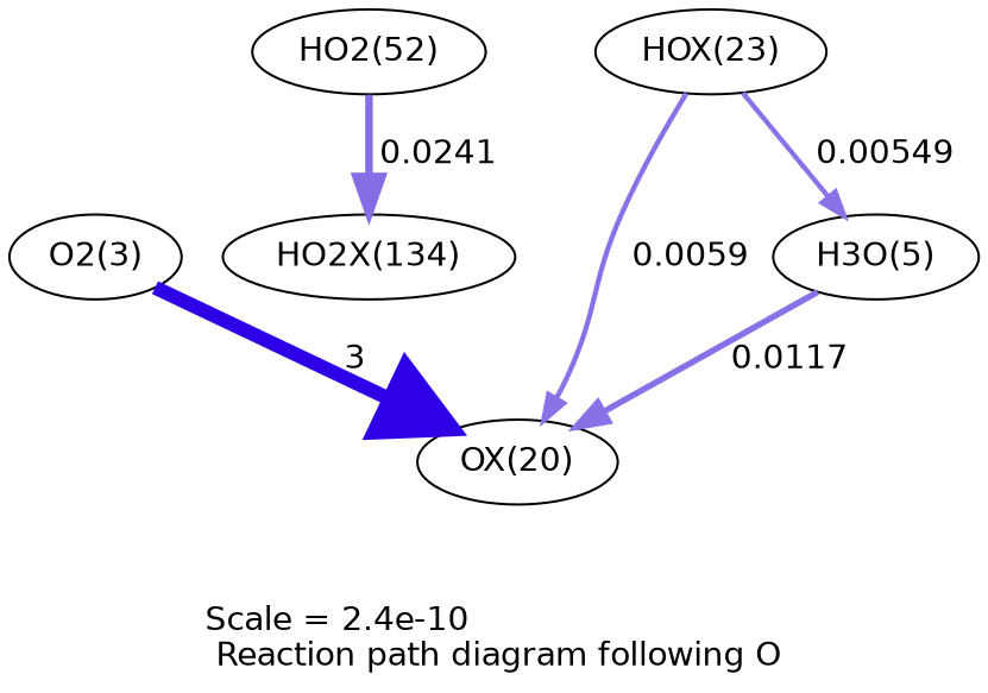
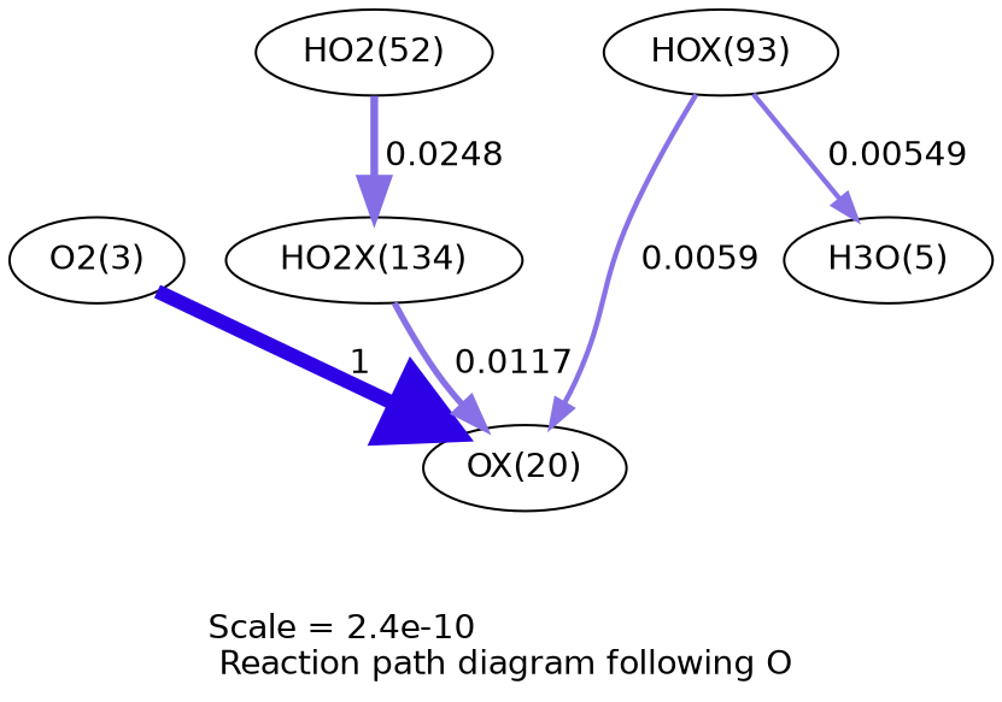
  digraph {
    fontname=Helvetica
    label="Scale = 2.4e-10\l Reaction path diagram following O"
    node [fontname=Helvetica]
    edge [fontname=Helvetica]
    n1 [label="O2(3)"]
    n2 [label="OX(20)"]
    n3 [label="HO2X(134)"]
-   n4 [label="HOX(23)"]
+   n4 [label="HOX(93)"]
    n5 [label="H3O(5)"]
    n6 [label="HO2(52)"]
-   n1 -> n2 [arrowsize=3 color="0.7, 1.5, 0.9" label=" 3" penwidth=6]
-   n5 -> n2 [arrowsize=1.32 color="0.7, 0.512, 0.9" label=" 0.0117" penwidth=2.64]
+   n1 -> n2 [arrowsize=3 color="0.7, 1.5, 0.9" label=" 1" penwidth=6]
+   n3 -> n2 [arrowsize=1.32 color="0.7, 0.512, 0.9" label=" 0.0117" penwidth=2.64]
    n4 -> n2 [arrowsize=1.06 color="0.7, 0.506, 0.9" label=" 0.0059" penwidth=2.13]
    n4 -> n5 [arrowsize=1.04 color="0.7, 0.505, 0.9" label=" 0.00549" penwidth=2.07]
-   n6 -> n3 [arrowsize=1.6 color="0.7, 0.525, 0.9" label=" 0.0241" penwidth=3.21]
+   n6 -> n3 [arrowsize=1.6 color="0.7, 0.525, 0.9" label=" 0.0248" penwidth=3.21]
  }
